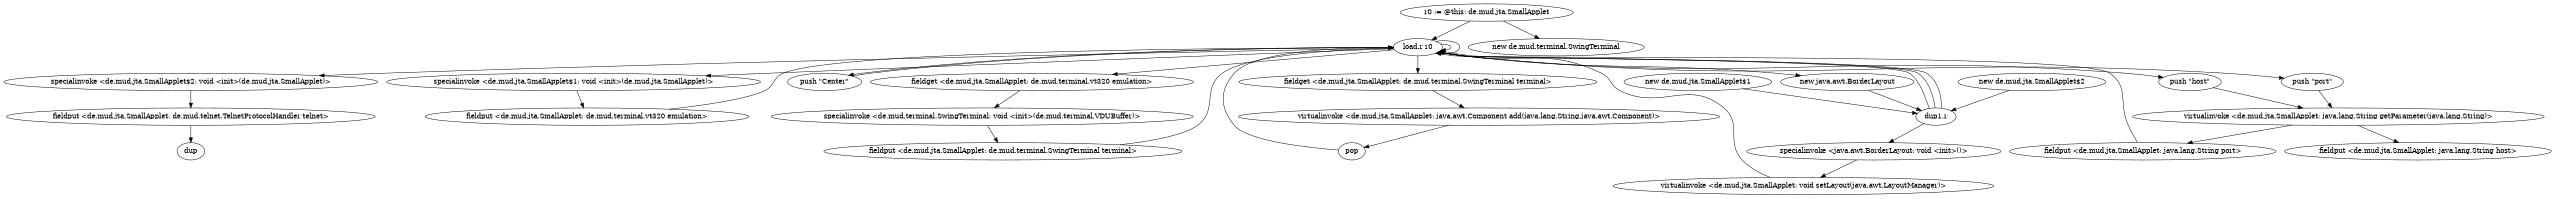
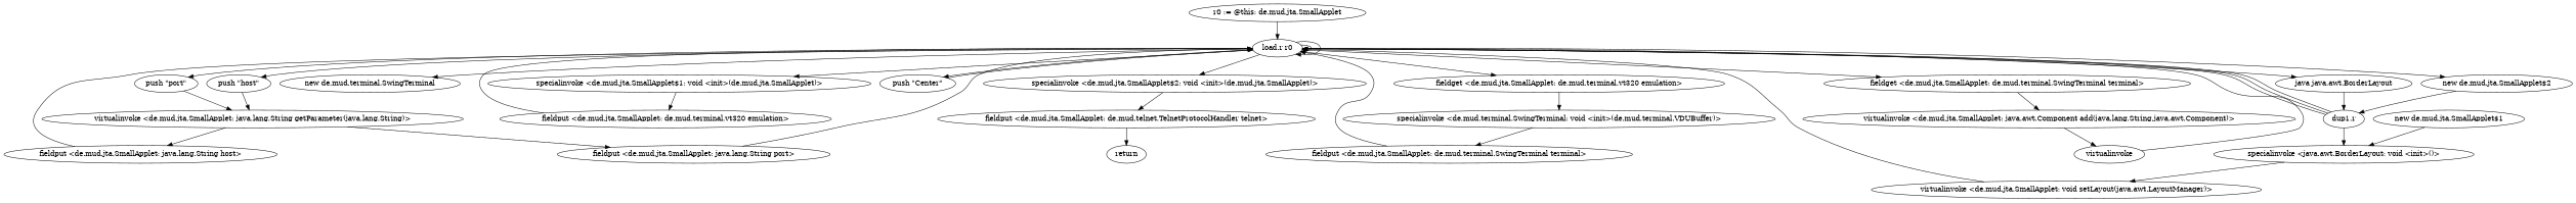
  digraph {
    "r0 := @this: de.mud.jta.SmallApplet"
    "load.r r0"
    "push \"host\""
    "push \"port\""
    "specialinvoke <de.mud.jta.SmallApplet$1: void <init>(de.mud.jta.SmallApplet)>"
    "new de.mud.terminal.SwingTerminal"
    "fieldget <de.mud.jta.SmallApplet: de.mud.terminal.vt320 emulation>"
-   "new java.awt.BorderLayout"
+   "new java.awt.BorderLayout" [label="java java.awt.BorderLayout"]
    "push \"Center\""
    "fieldget <de.mud.jta.SmallApplet: de.mud.terminal.SwingTerminal terminal>"
    "new de.mud.jta.SmallApplet$2"
    "specialinvoke <de.mud.jta.SmallApplet$2: void <init>(de.mud.jta.SmallApplet)>"
    "virtualinvoke <de.mud.jta.SmallApplet: java.lang.String getParameter(java.lang.String)>"
    "new de.mud.jta.SmallApplet$1"
    "dup1.r"
    "fieldput <de.mud.jta.SmallApplet: de.mud.terminal.vt320 emulation>"
    "specialinvoke <de.mud.terminal.SwingTerminal: void <init>(de.mud.terminal.VDUBuffer)>"
    "virtualinvoke <de.mud.jta.SmallApplet: java.awt.Component add(java.lang.String,java.awt.Component)>"
    "fieldput <de.mud.jta.SmallApplet: de.mud.telnet.TelnetProtocolHandler telnet>"
    "fieldput <de.mud.jta.SmallApplet: java.lang.String host>"
    "fieldput <de.mud.jta.SmallApplet: java.lang.String port>"
    "specialinvoke <java.awt.BorderLayout: void <init>()>"
    "virtualinvoke <de.mud.jta.SmallApplet: void setLayout(java.awt.LayoutManager)>"
    "fieldput <de.mud.jta.SmallApplet: de.mud.terminal.SwingTerminal terminal>"
-   pop
-   return [label=dup]
+   pop [label=virtualinvoke]
+   return
    "r0 := @this: de.mud.jta.SmallApplet" -> "load.r r0"
    "load.r r0" -> "load.r r0"
    "load.r r0" -> "load.r r0"
    "load.r r0" -> "push \"host\""
    "load.r r0" -> "push \"port\""
    "load.r r0" -> "specialinvoke <de.mud.jta.SmallApplet$1: void <init>(de.mud.jta.SmallApplet)>"
-   "r0 := @this: de.mud.jta.SmallApplet" -> "new de.mud.terminal.SwingTerminal"
+   "load.r r0" -> "new de.mud.terminal.SwingTerminal"
    "load.r r0" -> "fieldget <de.mud.jta.SmallApplet: de.mud.terminal.vt320 emulation>"
    "load.r r0" -> "new java.awt.BorderLayout"
    "load.r r0" -> "push \"Center\""
    "load.r r0" -> "fieldget <de.mud.jta.SmallApplet: de.mud.terminal.SwingTerminal terminal>"
+   "load.r r0" -> "new de.mud.jta.SmallApplet$2"
    "load.r r0" -> "specialinvoke <de.mud.jta.SmallApplet$2: void <init>(de.mud.jta.SmallApplet)>"
    "push \"host\"" -> "virtualinvoke <de.mud.jta.SmallApplet: java.lang.String getParameter(java.lang.String)>"
    "push \"port\"" -> "virtualinvoke <de.mud.jta.SmallApplet: java.lang.String getParameter(java.lang.String)>"
    "specialinvoke <de.mud.jta.SmallApplet$1: void <init>(de.mud.jta.SmallApplet)>" -> "fieldput <de.mud.jta.SmallApplet: de.mud.terminal.vt320 emulation>"
    "fieldget <de.mud.jta.SmallApplet: de.mud.terminal.vt320 emulation>" -> "specialinvoke <de.mud.terminal.SwingTerminal: void <init>(de.mud.terminal.VDUBuffer)>"
    "new java.awt.BorderLayout" -> "dup1.r"
    "push \"Center\"" -> "load.r r0"
    "fieldget <de.mud.jta.SmallApplet: de.mud.terminal.SwingTerminal terminal>" -> "virtualinvoke <de.mud.jta.SmallApplet: java.awt.Component add(java.lang.String,java.awt.Component)>"
    "new de.mud.jta.SmallApplet$2" -> "dup1.r"
    "specialinvoke <de.mud.jta.SmallApplet$2: void <init>(de.mud.jta.SmallApplet)>" -> "fieldput <de.mud.jta.SmallApplet: de.mud.telnet.TelnetProtocolHandler telnet>"
    "virtualinvoke <de.mud.jta.SmallApplet: java.lang.String getParameter(java.lang.String)>" -> "fieldput <de.mud.jta.SmallApplet: java.lang.String host>"
    "virtualinvoke <de.mud.jta.SmallApplet: java.lang.String getParameter(java.lang.String)>" -> "fieldput <de.mud.jta.SmallApplet: java.lang.String port>"
-   "new de.mud.jta.SmallApplet$1" -> "dup1.r"
+   "new de.mud.jta.SmallApplet$1" -> "specialinvoke <java.awt.BorderLayout: void <init>()>"
    "dup1.r" -> "load.r r0"
    "dup1.r" -> "load.r r0"
    "dup1.r" -> "load.r r0"
    "dup1.r" -> "specialinvoke <java.awt.BorderLayout: void <init>()>"
    "fieldput <de.mud.jta.SmallApplet: de.mud.terminal.vt320 emulation>" -> "load.r r0"
    "specialinvoke <de.mud.terminal.SwingTerminal: void <init>(de.mud.terminal.VDUBuffer)>" -> "fieldput <de.mud.jta.SmallApplet: de.mud.terminal.SwingTerminal terminal>"
    "virtualinvoke <de.mud.jta.SmallApplet: java.awt.Component add(java.lang.String,java.awt.Component)>" -> pop
    "fieldput <de.mud.jta.SmallApplet: de.mud.telnet.TelnetProtocolHandler telnet>" -> return
+   "fieldput <de.mud.jta.SmallApplet: java.lang.String host>" -> "load.r r0"
    "fieldput <de.mud.jta.SmallApplet: java.lang.String port>" -> "load.r r0"
    "specialinvoke <java.awt.BorderLayout: void <init>()>" -> "virtualinvoke <de.mud.jta.SmallApplet: void setLayout(java.awt.LayoutManager)>"
    "virtualinvoke <de.mud.jta.SmallApplet: void setLayout(java.awt.LayoutManager)>" -> "load.r r0"
    "fieldput <de.mud.jta.SmallApplet: de.mud.terminal.SwingTerminal terminal>" -> "load.r r0"
    pop -> "load.r r0"
  }
